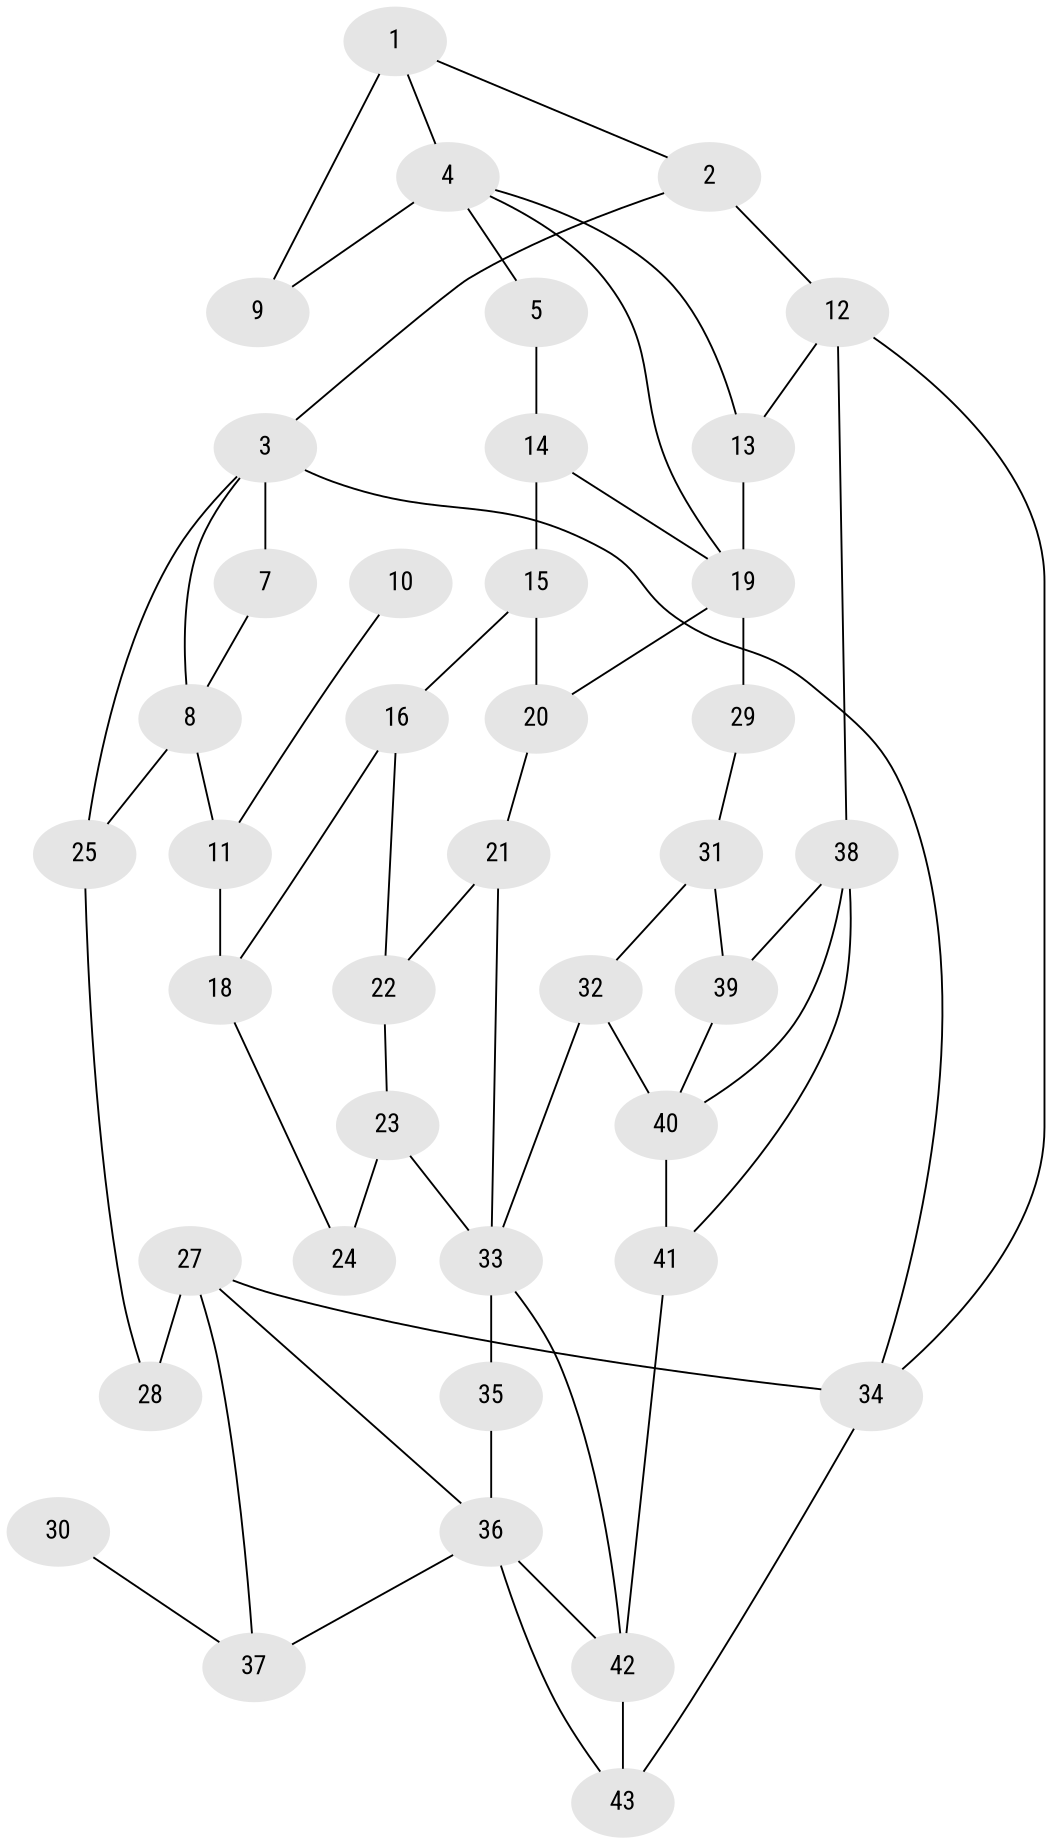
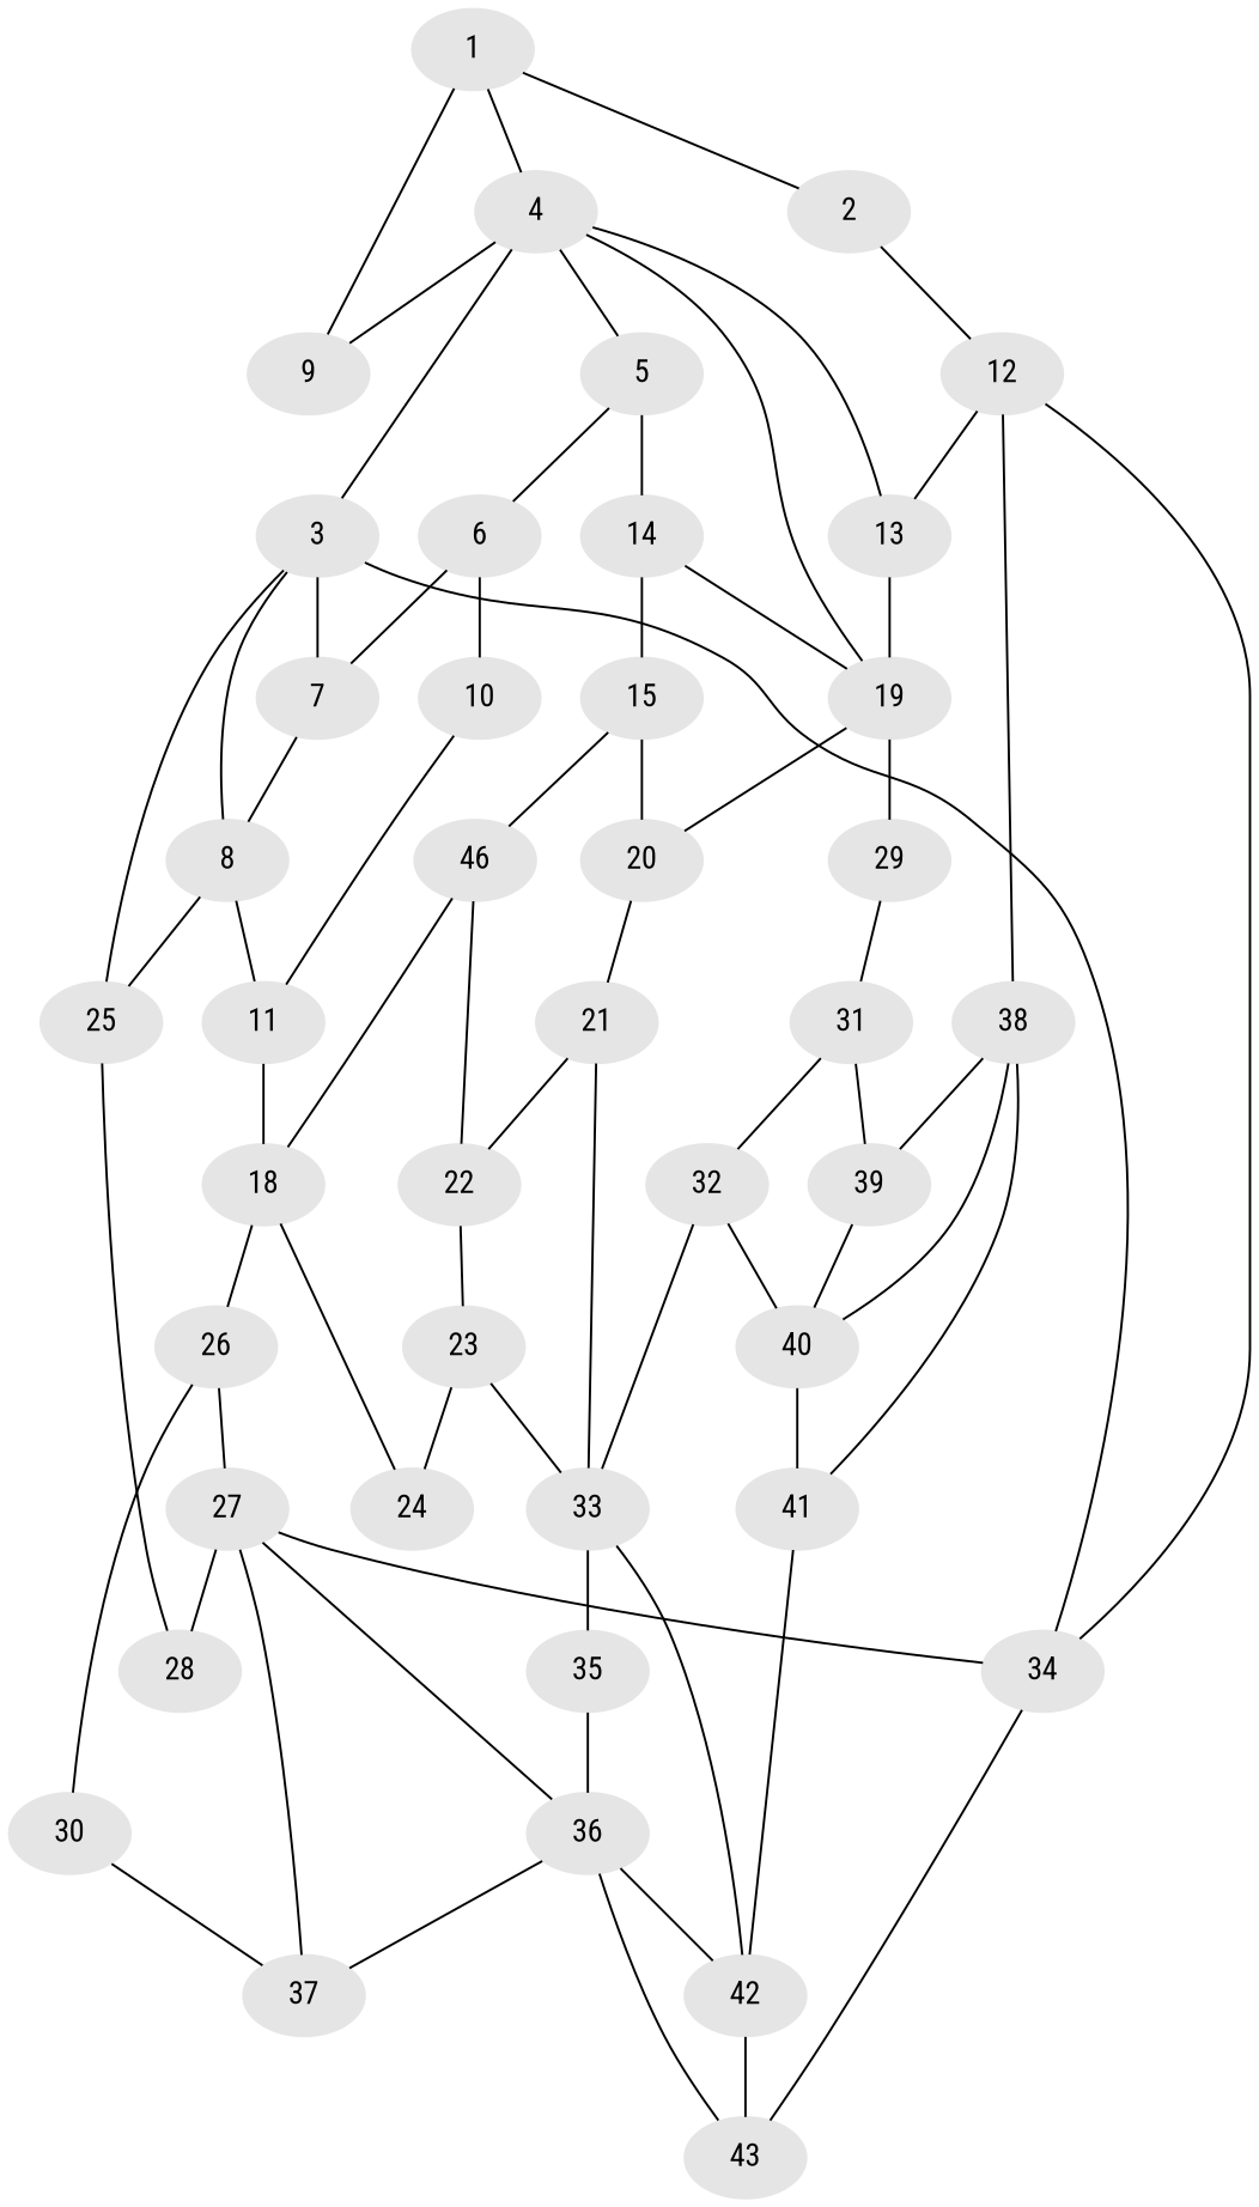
  graph {
    fontname="Roboto Condensed"
    node [color=gray90 fontname="Roboto Condensed" style=filled]
    edge [fontname="Roboto Condensed" weight=1.0]
    1
    2
    4
    9
    3
    12
    5
    13
    19
    7
    8
    25
    34
    38
    11
    28
    43
+   6
    14
    20
    29
    10
    15
    18
    24
+   26
    39
    40
    41
-   16
+   16 [label=46]
    22
    21
    23
    30
    27
    31
    33
    35
    42
    37
    36
    32
    1 -- 2
    1 -- 4
    1 -- 9 [weight=2.0]
-   2 -- 3
+   4 -- 3
    2 -- 12 [weight=2.0]
    4 -- 9
    4 -- 5
    4 -- 13
    4 -- 19
    3 -- 7
    3 -- 8 [weight=2.0]
    3 -- 25
    3 -- 34
    12 -- 13
    12 -- 34
    12 -- 38 [weight=2.0]
+   5 -- 6
    5 -- 14
    13 -- 19
    19 -- 20
    19 -- 29 [weight=2.0]
    7 -- 8
    8 -- 25
    8 -- 11 [weight=2.0]
    25 -- 28
    34 -- 43
    38 -- 39
    38 -- 40
    38 -- 41
    11 -- 18 [weight=2.0]
+   6 -- 7
+   6 -- 10
    14 -- 19
    14 -- 15 [weight=2.0]
    20 -- 21
    29 -- 31
    10 -- 11
    15 -- 20
    15 -- 16 [weight=2.0]
    18 -- 24
+   18 -- 26
+   26 -- 30
+   26 -- 27
    39 -- 40
    40 -- 41 [weight=2.0]
    41 -- 42 [weight=2.0]
    16 -- 18
    16 -- 22
    22 -- 23
    21 -- 22
    21 -- 33
    23 -- 24
    23 -- 33
    30 -- 37
    27 -- 34
    27 -- 28 [weight=2.0]
    27 -- 37
    27 -- 36
    31 -- 39
    31 -- 32
    33 -- 35
    33 -- 42
    35 -- 36 [weight=2.0]
    42 -- 43
    36 -- 43
    36 -- 42
    36 -- 37
    32 -- 40 [weight=2.0]
    32 -- 33
  }
